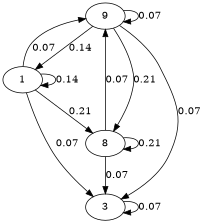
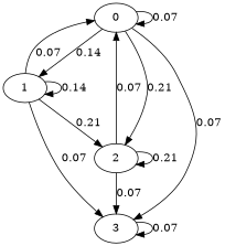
  digraph {
-   0 [label=9]
+   0
    1
-   2 [label=8]
+   2
    3
    0 -> 0 [label=0.07]
    0 -> 1 [label=0.14]
    0 -> 2 [label=0.21]
    0 -> 3 [label=0.07]
    1 -> 0 [label=0.07]
    1 -> 1 [label=0.14]
    1 -> 2 [label=0.21]
    1 -> 3 [label=0.07]
    2 -> 0 [label=0.07]
    2 -> 2 [label=0.21]
    2 -> 3 [label=0.07]
    3 -> 3 [label=0.07]
  }
